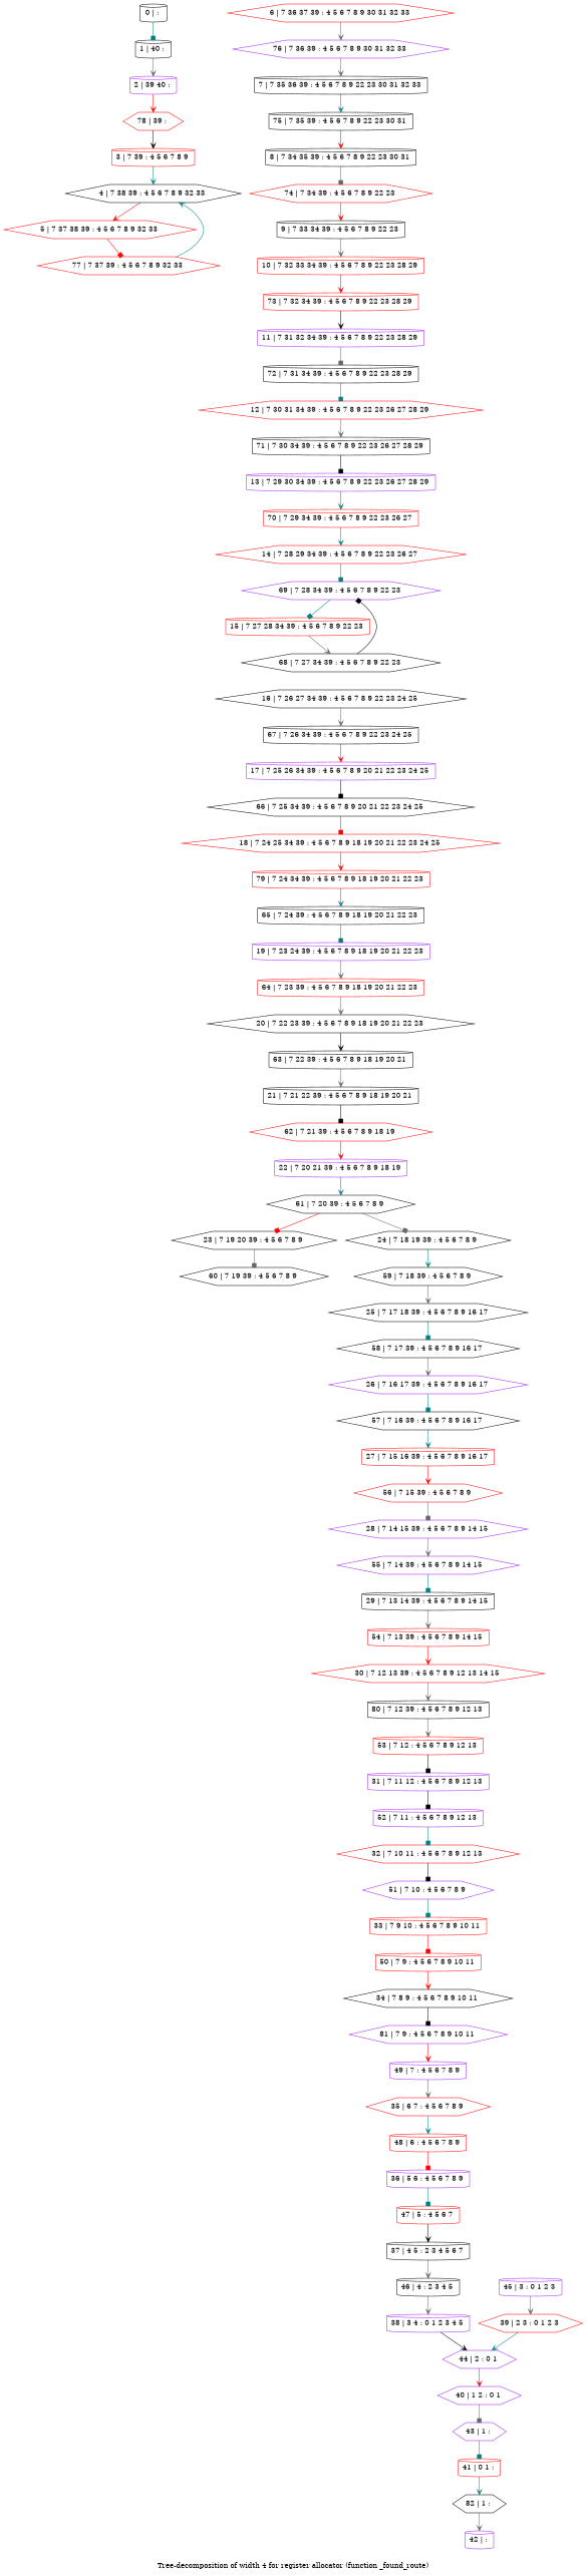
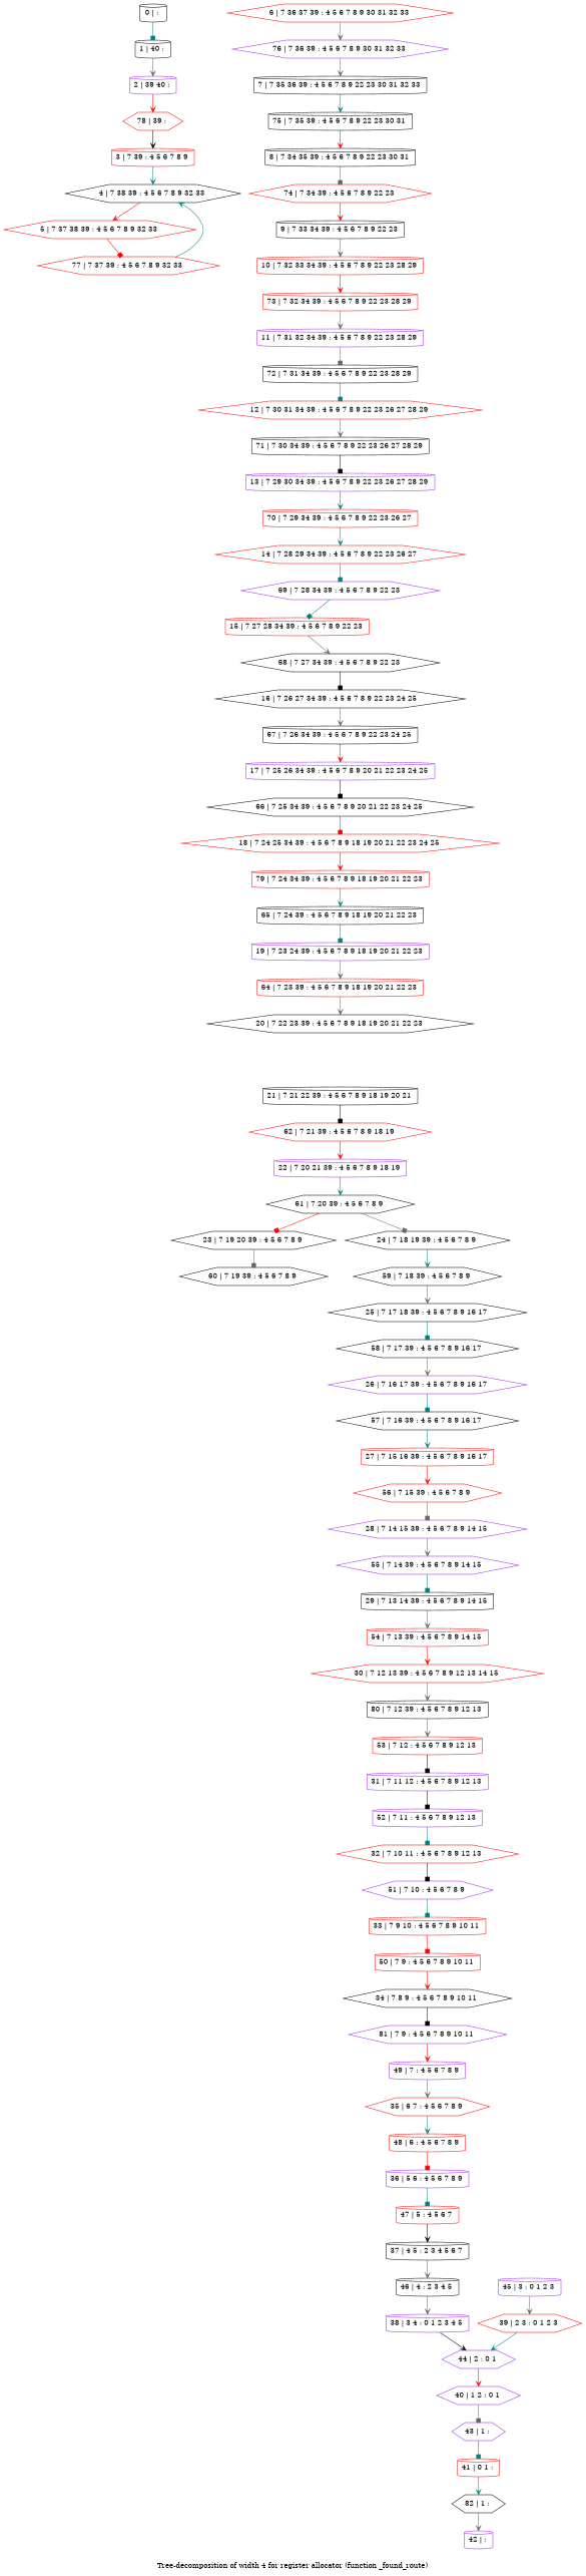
  digraph {
    label="Tree-decomposition of width 4 for register allocator (function _found_route)"
    node [color=black shape=cylinder]
    edge [arrowhead=vee color=gray40]
    n1 [label="0 | : "]
    n2 [label="1 | 40 : "]
    n3 [color=purple label="2 | 39 40 : "]
    n4 [color=red label="78 | 39 : " shape=hexagon]
    n5 [color=red label="3 | 7 39 : 4 5 6 7 8 9 "]
    n6 [label="4 | 7 38 39 : 4 5 6 7 8 9 32 33 " shape=hexagon]
    n7 [color=red label="5 | 7 37 38 39 : 4 5 6 7 8 9 32 33 " shape=hexagon]
    n8 [color=red label="77 | 7 37 39 : 4 5 6 7 8 9 32 33 " shape=hexagon]
    n9 [color=red label="6 | 7 36 37 39 : 4 5 6 7 8 9 30 31 32 33 " shape=hexagon]
    n10 [color=purple label="76 | 7 36 39 : 4 5 6 7 8 9 30 31 32 33 " shape=hexagon]
    n11 [label="7 | 7 35 36 39 : 4 5 6 7 8 9 22 23 30 31 32 33 "]
    n12 [label="75 | 7 35 39 : 4 5 6 7 8 9 22 23 30 31 "]
    n13 [label="8 | 7 34 35 39 : 4 5 6 7 8 9 22 23 30 31 "]
    n14 [color=red label="74 | 7 34 39 : 4 5 6 7 8 9 22 23 " shape=hexagon]
    n15 [label="9 | 7 33 34 39 : 4 5 6 7 8 9 22 23 "]
    n16 [color=red label="10 | 7 32 33 34 39 : 4 5 6 7 8 9 22 23 28 29 "]
    n17 [color=red label="73 | 7 32 34 39 : 4 5 6 7 8 9 22 23 28 29 "]
    n18 [color=purple label="11 | 7 31 32 34 39 : 4 5 6 7 8 9 22 23 28 29 "]
    n19 [label="72 | 7 31 34 39 : 4 5 6 7 8 9 22 23 28 29 "]
    n20 [color=red label="12 | 7 30 31 34 39 : 4 5 6 7 8 9 22 23 26 27 28 29 " shape=hexagon]
    n21 [label="71 | 7 30 34 39 : 4 5 6 7 8 9 22 23 26 27 28 29 "]
    n22 [color=purple label="13 | 7 29 30 34 39 : 4 5 6 7 8 9 22 23 26 27 28 29 "]
    n23 [color=red label="70 | 7 29 34 39 : 4 5 6 7 8 9 22 23 26 27 "]
    n24 [color=red label="14 | 7 28 29 34 39 : 4 5 6 7 8 9 22 23 26 27 " shape=hexagon]
    n25 [color=purple label="69 | 7 28 34 39 : 4 5 6 7 8 9 22 23 " shape=hexagon]
    n26 [color=red label="15 | 7 27 28 34 39 : 4 5 6 7 8 9 22 23 "]
    n27 [label="68 | 7 27 34 39 : 4 5 6 7 8 9 22 23 " shape=hexagon]
    n28 [label="16 | 7 26 27 34 39 : 4 5 6 7 8 9 22 23 24 25 " shape=hexagon]
    n29 [label="67 | 7 26 34 39 : 4 5 6 7 8 9 22 23 24 25 "]
    n30 [color=purple label="17 | 7 25 26 34 39 : 4 5 6 7 8 9 20 21 22 23 24 25 "]
    n31 [label="66 | 7 25 34 39 : 4 5 6 7 8 9 20 21 22 23 24 25 " shape=hexagon]
    n32 [color=red label="18 | 7 24 25 34 39 : 4 5 6 7 8 9 18 19 20 21 22 23 24 25 " shape=hexagon]
    n33 [color=red label="79 | 7 24 34 39 : 4 5 6 7 8 9 18 19 20 21 22 23 "]
    n34 [label="65 | 7 24 39 : 4 5 6 7 8 9 18 19 20 21 22 23 "]
    n35 [color=purple label="19 | 7 23 24 39 : 4 5 6 7 8 9 18 19 20 21 22 23 "]
    n36 [color=red label="64 | 7 23 39 : 4 5 6 7 8 9 18 19 20 21 22 23 "]
    n37 [label="20 | 7 22 23 39 : 4 5 6 7 8 9 18 19 20 21 22 23 " shape=hexagon]
-   n38 [label="63 | 7 22 39 : 4 5 6 7 8 9 18 19 20 21 "]
    n39 [label="21 | 7 21 22 39 : 4 5 6 7 8 9 18 19 20 21 "]
    n40 [color=red label="62 | 7 21 39 : 4 5 6 7 8 9 18 19 " shape=hexagon]
    n41 [color=purple label="22 | 7 20 21 39 : 4 5 6 7 8 9 18 19 "]
    n42 [label="61 | 7 20 39 : 4 5 6 7 8 9 " shape=hexagon]
    n43 [label="23 | 7 19 20 39 : 4 5 6 7 8 9 " shape=hexagon]
    n44 [label="24 | 7 18 19 39 : 4 5 6 7 8 9 " shape=hexagon]
    n45 [label="60 | 7 19 39 : 4 5 6 7 8 9 " shape=hexagon]
    n46 [label="59 | 7 18 39 : 4 5 6 7 8 9 " shape=hexagon]
    n47 [label="25 | 7 17 18 39 : 4 5 6 7 8 9 16 17 " shape=hexagon]
    n48 [label="58 | 7 17 39 : 4 5 6 7 8 9 16 17 " shape=hexagon]
    n49 [color=purple label="26 | 7 16 17 39 : 4 5 6 7 8 9 16 17 " shape=hexagon]
    n50 [label="57 | 7 16 39 : 4 5 6 7 8 9 16 17 " shape=hexagon]
    n51 [color=red label="27 | 7 15 16 39 : 4 5 6 7 8 9 16 17 "]
    n52 [color=red label="56 | 7 15 39 : 4 5 6 7 8 9 " shape=hexagon]
    n53 [color=purple label="28 | 7 14 15 39 : 4 5 6 7 8 9 14 15 " shape=hexagon]
    n54 [color=purple label="55 | 7 14 39 : 4 5 6 7 8 9 14 15 " shape=hexagon]
    n55 [label="29 | 7 13 14 39 : 4 5 6 7 8 9 14 15 "]
    n56 [color=red label="54 | 7 13 39 : 4 5 6 7 8 9 14 15 "]
    n57 [color=red label="30 | 7 12 13 39 : 4 5 6 7 8 9 12 13 14 15 " shape=hexagon]
    n58 [label="80 | 7 12 39 : 4 5 6 7 8 9 12 13 "]
    n59 [color=red label="53 | 7 12 : 4 5 6 7 8 9 12 13 "]
    n60 [color=purple label="31 | 7 11 12 : 4 5 6 7 8 9 12 13 "]
    n61 [color=purple label="52 | 7 11 : 4 5 6 7 8 9 12 13 "]
    n62 [color=red label="32 | 7 10 11 : 4 5 6 7 8 9 12 13 " shape=hexagon]
    n63 [color=purple label="51 | 7 10 : 4 5 6 7 8 9 " shape=hexagon]
    n64 [color=red label="33 | 7 9 10 : 4 5 6 7 8 9 10 11 "]
    n65 [color=red label="50 | 7 9 : 4 5 6 7 8 9 10 11 "]
    n66 [label="34 | 7 8 9 : 4 5 6 7 8 9 10 11 " shape=hexagon]
    n67 [color=purple label="81 | 7 9 : 4 5 6 7 8 9 10 11 " shape=hexagon]
    n68 [color=purple label="49 | 7 : 4 5 6 7 8 9 "]
    n69 [color=red label="35 | 6 7 : 4 5 6 7 8 9 " shape=hexagon]
    n70 [color=red label="48 | 6 : 4 5 6 7 8 9 "]
    n71 [color=purple label="36 | 5 6 : 4 5 6 7 8 9 "]
    n72 [color=red label="47 | 5 : 4 5 6 7 "]
    n73 [label="37 | 4 5 : 2 3 4 5 6 7 "]
    n74 [label="46 | 4 : 2 3 4 5 "]
    n75 [color=purple label="38 | 3 4 : 0 1 2 3 4 5 "]
    n76 [color=purple label="44 | 2 : 0 1 " shape=hexagon]
    n77 [color=purple label="45 | 3 : 0 1 2 3 "]
    n78 [color=red label="39 | 2 3 : 0 1 2 3 " shape=hexagon]
    n79 [color=purple label="40 | 1 2 : 0 1 " shape=hexagon]
    n80 [color=purple label="43 | 1 : " shape=hexagon]
    n81 [color=red label="41 | 0 1 : "]
    n82 [label="82 | 1 : " shape=hexagon]
    n83 [color=purple label="42 | : "]
    n1 -> n2 [arrowhead=box color=teal]
    n2 -> n3
    n3 -> n4 [color=red]
    n4 -> n5 [color=black]
    n5 -> n6 [color=teal]
    n6 -> n7 [color=red]
    n7 -> n8 [arrowhead=box color=red]
    n8 -> n6 [color=teal]
    n9 -> n10
    n10 -> n11
    n11 -> n12 [color=teal]
    n12 -> n13 [color=red]
    n13 -> n14 [arrowhead=box]
    n14 -> n15 [color=red]
    n15 -> n16
    n16 -> n17 [color=red]
-   n17 -> n18 [color=black]
+   n17 -> n18
    n18 -> n19 [arrowhead=box]
    n19 -> n20 [arrowhead=box color=teal]
    n20 -> n21
    n21 -> n22 [arrowhead=box color=black]
    n22 -> n23 [color=teal]
    n23 -> n24 [color=teal]
    n24 -> n25 [arrowhead=box color=teal]
    n25 -> n26 [arrowhead=box color=teal]
    n26 -> n27
-   n27 -> n25 [arrowhead=box color=black]
+   n27 -> n28 [arrowhead=box color=black]
    n28 -> n29
    n29 -> n30 [color=red]
    n30 -> n31 [arrowhead=box color=black]
    n31 -> n32 [arrowhead=box color=red]
    n32 -> n33 [color=red]
    n33 -> n34 [color=teal]
    n34 -> n35 [arrowhead=box color=teal]
    n35 -> n36
    n36 -> n37
-   n37 -> n38 [color=black]
-   n38 -> n39
    n39 -> n40 [arrowhead=box color=black]
    n40 -> n41 [color=red]
    n41 -> n42 [color=teal]
    n42 -> n43 [arrowhead=box color=red]
    n42 -> n44 [arrowhead=box]
    n43 -> n45 [arrowhead=box]
    n44 -> n46 [color=teal]
    n46 -> n47
    n47 -> n48 [arrowhead=box color=teal]
    n48 -> n49
    n49 -> n50 [arrowhead=box color=teal]
    n50 -> n51 [color=teal]
    n51 -> n52 [color=red]
    n52 -> n53 [arrowhead=box]
    n53 -> n54
    n54 -> n55 [arrowhead=box color=teal]
    n55 -> n56
    n56 -> n57 [color=red]
    n57 -> n58
    n58 -> n59
    n59 -> n60 [arrowhead=box color=black]
    n60 -> n61 [arrowhead=box color=black]
    n61 -> n62 [arrowhead=box color=teal]
    n62 -> n63 [arrowhead=box color=black]
    n63 -> n64 [arrowhead=box color=teal]
    n64 -> n65 [arrowhead=box color=red]
    n65 -> n66 [color=red]
    n66 -> n67 [arrowhead=box color=black]
    n67 -> n68 [color=red]
    n68 -> n69
    n69 -> n70 [color=teal]
    n70 -> n71 [arrowhead=box color=red]
    n71 -> n72 [arrowhead=box color=teal]
    n72 -> n73 [color=black]
    n73 -> n74
    n74 -> n75
    n75 -> n76 [color=black]
    n76 -> n79 [color=red]
    n77 -> n78
    n78 -> n76 [color=teal]
    n79 -> n80 [arrowhead=box]
    n80 -> n81 [arrowhead=box color=teal]
    n81 -> n82 [color=teal]
    n82 -> n83
  }
